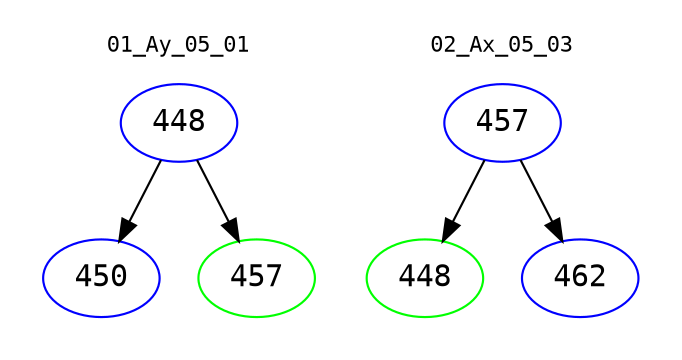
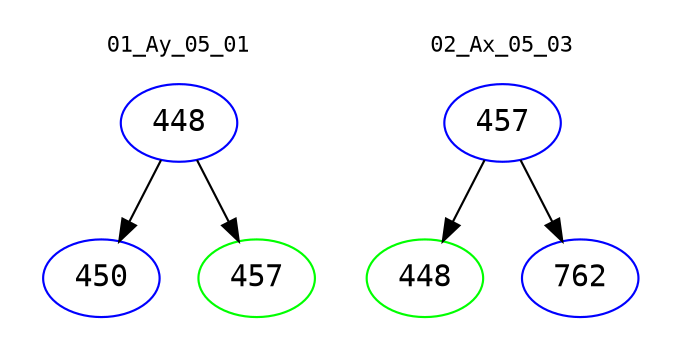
  digraph {
    fontname="DejaVu Sans Mono"
    node [color=blue fontname="DejaVu Sans Mono"]
    edge [color=black fontname="DejaVu Sans Mono"]
    n1 [label=448]
    n2 [label=450]
    n3 [color=green label=457]
    n4 [label=457]
    n5 [color=green label=448]
-   n6 [label=462]
+   n6 [label=762]
    subgraph cluster_1 {
      color=white
      fontsize=10
      label="01_Ay_05_01"
      n1
      n2
      n3
    }
    subgraph cluster_2 {
      color=white
      fontsize=10
      label="02_Ax_05_03"
      n4
      n5
      n6
    }
    n1 -> n2
    n1 -> n3
    n4 -> n5
    n4 -> n6
  }
